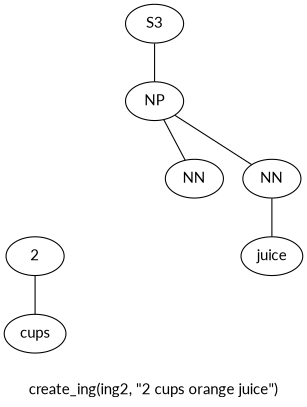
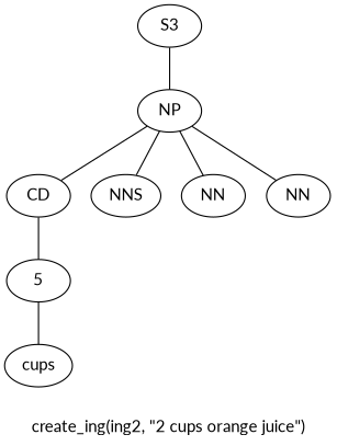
  graph {
    fontname=Lato
    label="create_ing(ing2, \"2 cups orange juice\")"
    node [fontname=Lato]
    edge [fontname=Lato]
    n1 [label=S3]
    n2 [label=NP]
+   n3 [label=CD]
+   n4 [label=NNS]
    n5 [label=NN]
    n6 [label=NN]
-   n7 [label=2]
-   n8 [label=juice]
+   n7 [label=5]
    n9 [label=cups]
    n1 -- n2
+   n2 -- n3
+   n2 -- n4
    n2 -- n5
    n2 -- n6
-   n6 -- n8
+   n3 -- n7
    n7 -- n9
  }
